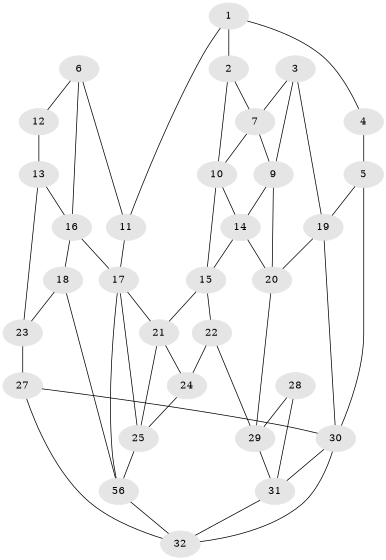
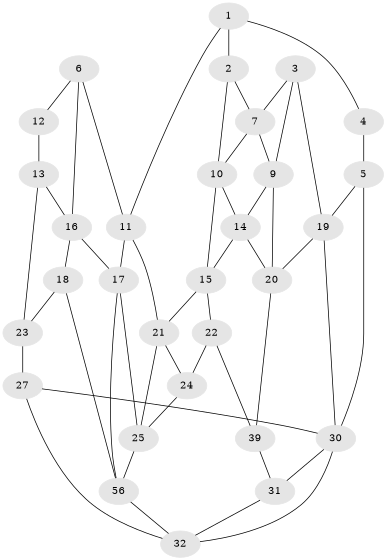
  graph {
    node [color=gray90 style=filled]
    edge [weight=1.0]
    1
    2
    4
    11
    7
    10
    5
    17
    21
    9
    14
    15
    3
    19
    20
    30
    32
    31
    6
    12
    16
    13
    18
-   29
+   29 [label=39]
    22
    25
    n27 [label=56]
    24
    23
    27
-   28
    1 -- 2
    1 -- 4
    1 -- 11
    2 -- 7
    2 -- 10
    4 -- 5 [weight=2.0]
    11 -- 17
-   17 -- 21
+   11 -- 21
    7 -- 10
    7 -- 9
    10 -- 14
    10 -- 15
    5 -- 19
    5 -- 30 [weight=2.0]
    17 -- 25
    17 -- n27
    21 -- 25
    21 -- 24
    9 -- 14
    9 -- 20
    14 -- 15
    14 -- 20
    15 -- 21
    15 -- 22
    3 -- 7
    3 -- 9
    3 -- 19
    19 -- 20
    19 -- 30
    20 -- 29
    30 -- 32
    30 -- 31
    31 -- 32
    6 -- 11
    6 -- 12
    6 -- 16
    12 -- 13
    16 -- 17
    16 -- 18
    13 -- 16
    13 -- 23
    18 -- n27
    18 -- 23
    29 -- 31
    22 -- 29
    22 -- 24
    25 -- n27
    n27 -- 32
    24 -- 25
    23 -- 27 [weight=2.0]
    27 -- 30
    27 -- 32
-   28 -- 31
-   28 -- 29
  }
